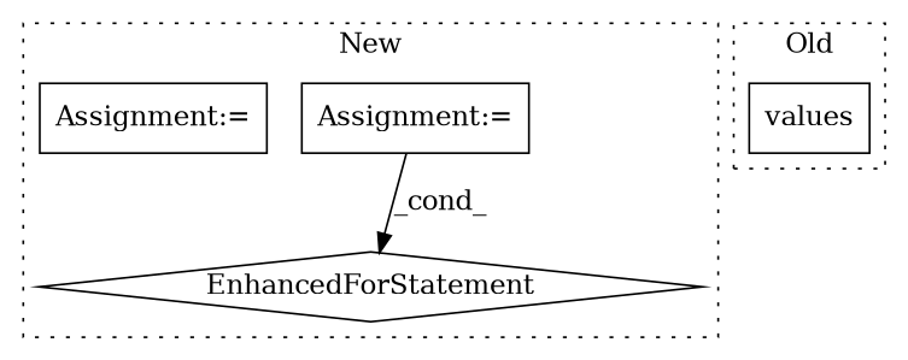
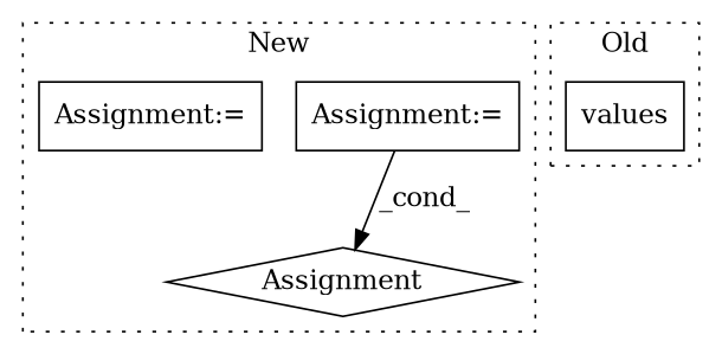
  digraph {
    node [a=7 l="57,2" s="2699,2801" shape=box]
-   n1 [a=70 label=EnhancedForStatement shape=diamond]
+   n1 [a=70 label=Assignment shape=diamond]
    n2 [label="Assignment:="]
    n3 [l=1 label="Assignment:=" s=2608]
    n4 [a=32 l=8 label=values s=2504]
    subgraph cluster_1 {
      label=New
      style=dotted
      n1
      n2
      n3
    }
    subgraph cluster_2 {
      label=Old
      style=dotted
      n4
    }
    n2 -> n1 [label=_cond_]
  }
